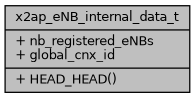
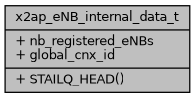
  digraph {
-   n1 [color=black fillcolor=grey75 fontcolor=black fontname=Helvetica fontsize=10 height=0.2 label="{x2ap_eNB_internal_data_t\n|+ nb_registered_eNBs\l+ global_cnx_id\l|+ HEAD_HEAD()\l}" shape=record style=filled width=0.4]
+   n1 [color=black fillcolor=grey75 fontcolor=black fontname=Helvetica fontsize=10 height=0.2 label="{x2ap_eNB_internal_data_t\n|+ nb_registered_eNBs\l+ global_cnx_id\l|+ STAILQ_HEAD()\l}" shape=record style=filled width=0.4]
  }
